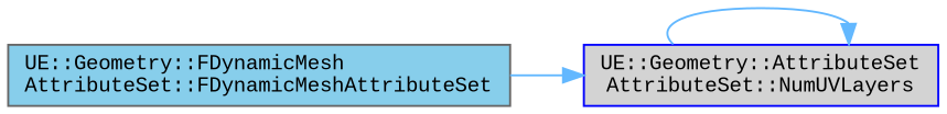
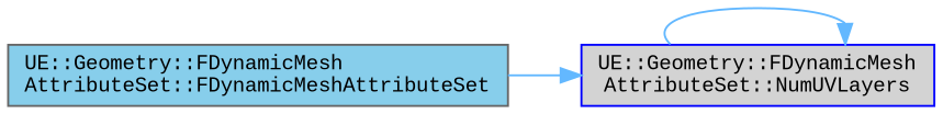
  digraph {
    rankdir=RL
    fontname="Liberation Mono"
    node [fontname="Liberation Mono" fontsize=10 shape=box style=filled]
    edge [color=steelblue1 dir=back fontname="Liberation Mono" fontsize=10 labelfontname=Helvetica labelfontsize=10 style=solid]
-   n1 [color=blue fillcolor=lightgrey fontcolor=black height=0.2 label="UE::Geometry::AttributeSet\lAttributeSet::NumUVLayers" width=0.4]
+   n1 [color=blue fillcolor=lightgrey fontcolor=black height=0.2 label="UE::Geometry::FDynamicMesh\lAttributeSet::NumUVLayers" width=0.4]
    n2 [color=gray40 fillcolor=skyblue height=0.2 label="UE::Geometry::FDynamicMesh\lAttributeSet::FDynamicMeshAttributeSet" width=0.4]
    n1 -> n1
    n1 -> n2
  }
